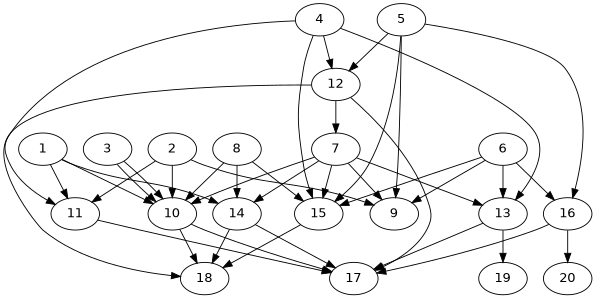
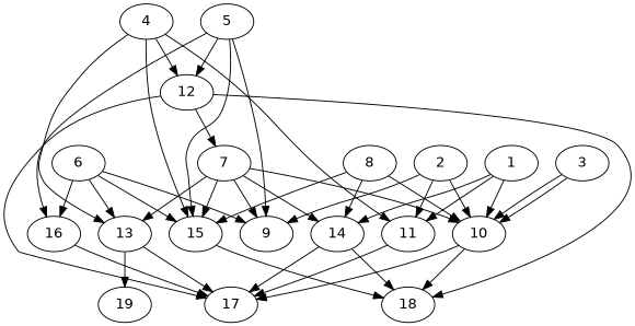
  digraph {
    fontname="DejaVu Sans"
    node [alpha=0.16 fontname="DejaVu Sans"]
    edge [fontname="DejaVu Sans"]
    1 [alpha=0.17 expect_size=35014656]
    10 [alpha=0.13 expect_size=24683520]
    11 [alpha=0.02 expect_size=23064576]
    14 [alpha=0.00 expect_size=37775360]
    17 [alpha=0.09 expect_size=10607616]
    18 [expect_size=46550016]
    2 [alpha=0.03 expect_size=38569984]
    9 [alpha=0.03 expect_size=40621056]
    3 [alpha=0.07 expect_size=19683328]
    16 [alpha=0.07 expect_size=20527104]
-   20 [alpha=0.07 expect_size=50116608]
    4 [alpha=0.17 expect_size=46606336]
    12 [alpha=0.02 expect_size=15520768]
    13 [alpha=0.14 expect_size=21862400]
    15 [alpha=0.13 expect_size=29668352]
    7 [alpha=0.15 expect_size=8870912]
    19 [alpha=0.15 expect_size=44176384]
    5 [expect_size=44573696]
    6 [expect_size=7077888]
    8 [alpha=0.19 expect_size=49282048]
    1 -> 10
    1 -> 11
    1 -> 14
    10 -> 17
    10 -> 18
    11 -> 17
    14 -> 17
    14 -> 18
    2 -> 10
    2 -> 11
    2 -> 9
    3 -> 10
    3 -> 10
    16 -> 17
-   16 -> 20
    4 -> 11
    4 -> 12
    4 -> 13
    4 -> 15
    12 -> 17
    12 -> 18
    12 -> 7
    13 -> 17
    13 -> 19
    15 -> 18
    7 -> 10
    7 -> 14
    7 -> 9
    7 -> 13
    7 -> 15
    5 -> 9
    5 -> 16
    5 -> 12
    5 -> 15
    6 -> 9
    6 -> 16
    6 -> 13
    6 -> 15
    8 -> 10
    8 -> 14
    8 -> 15
  }
